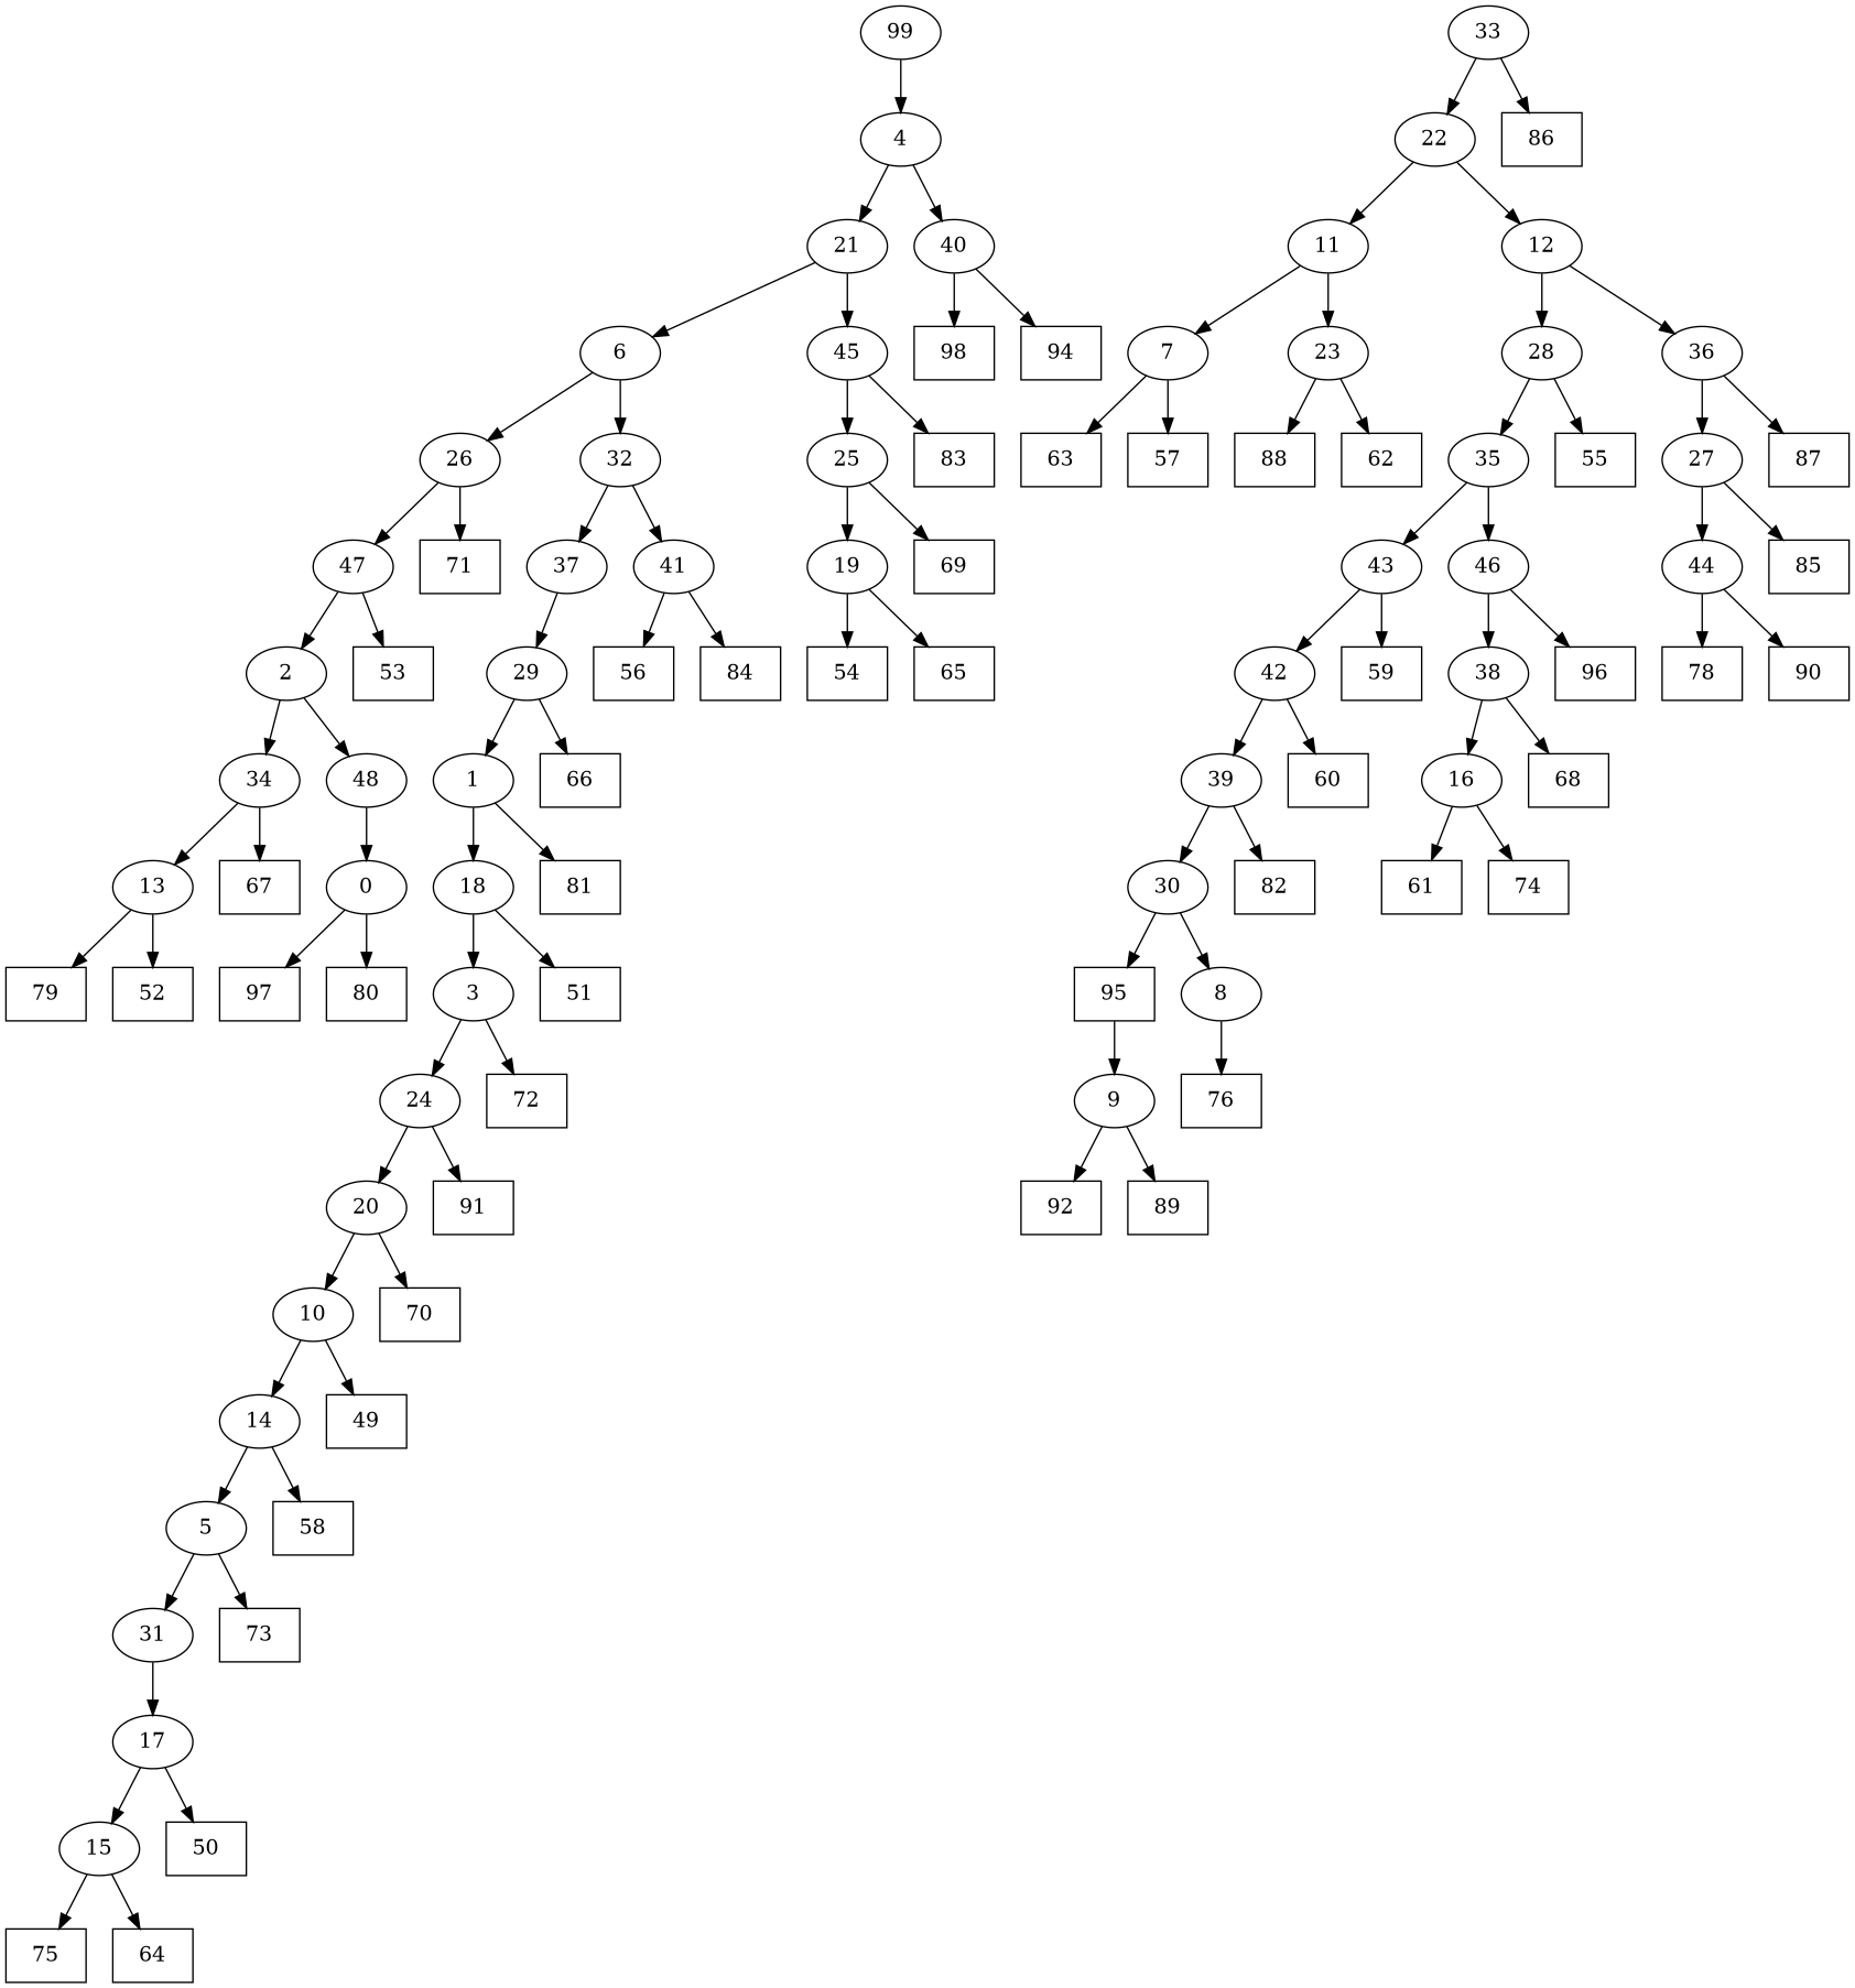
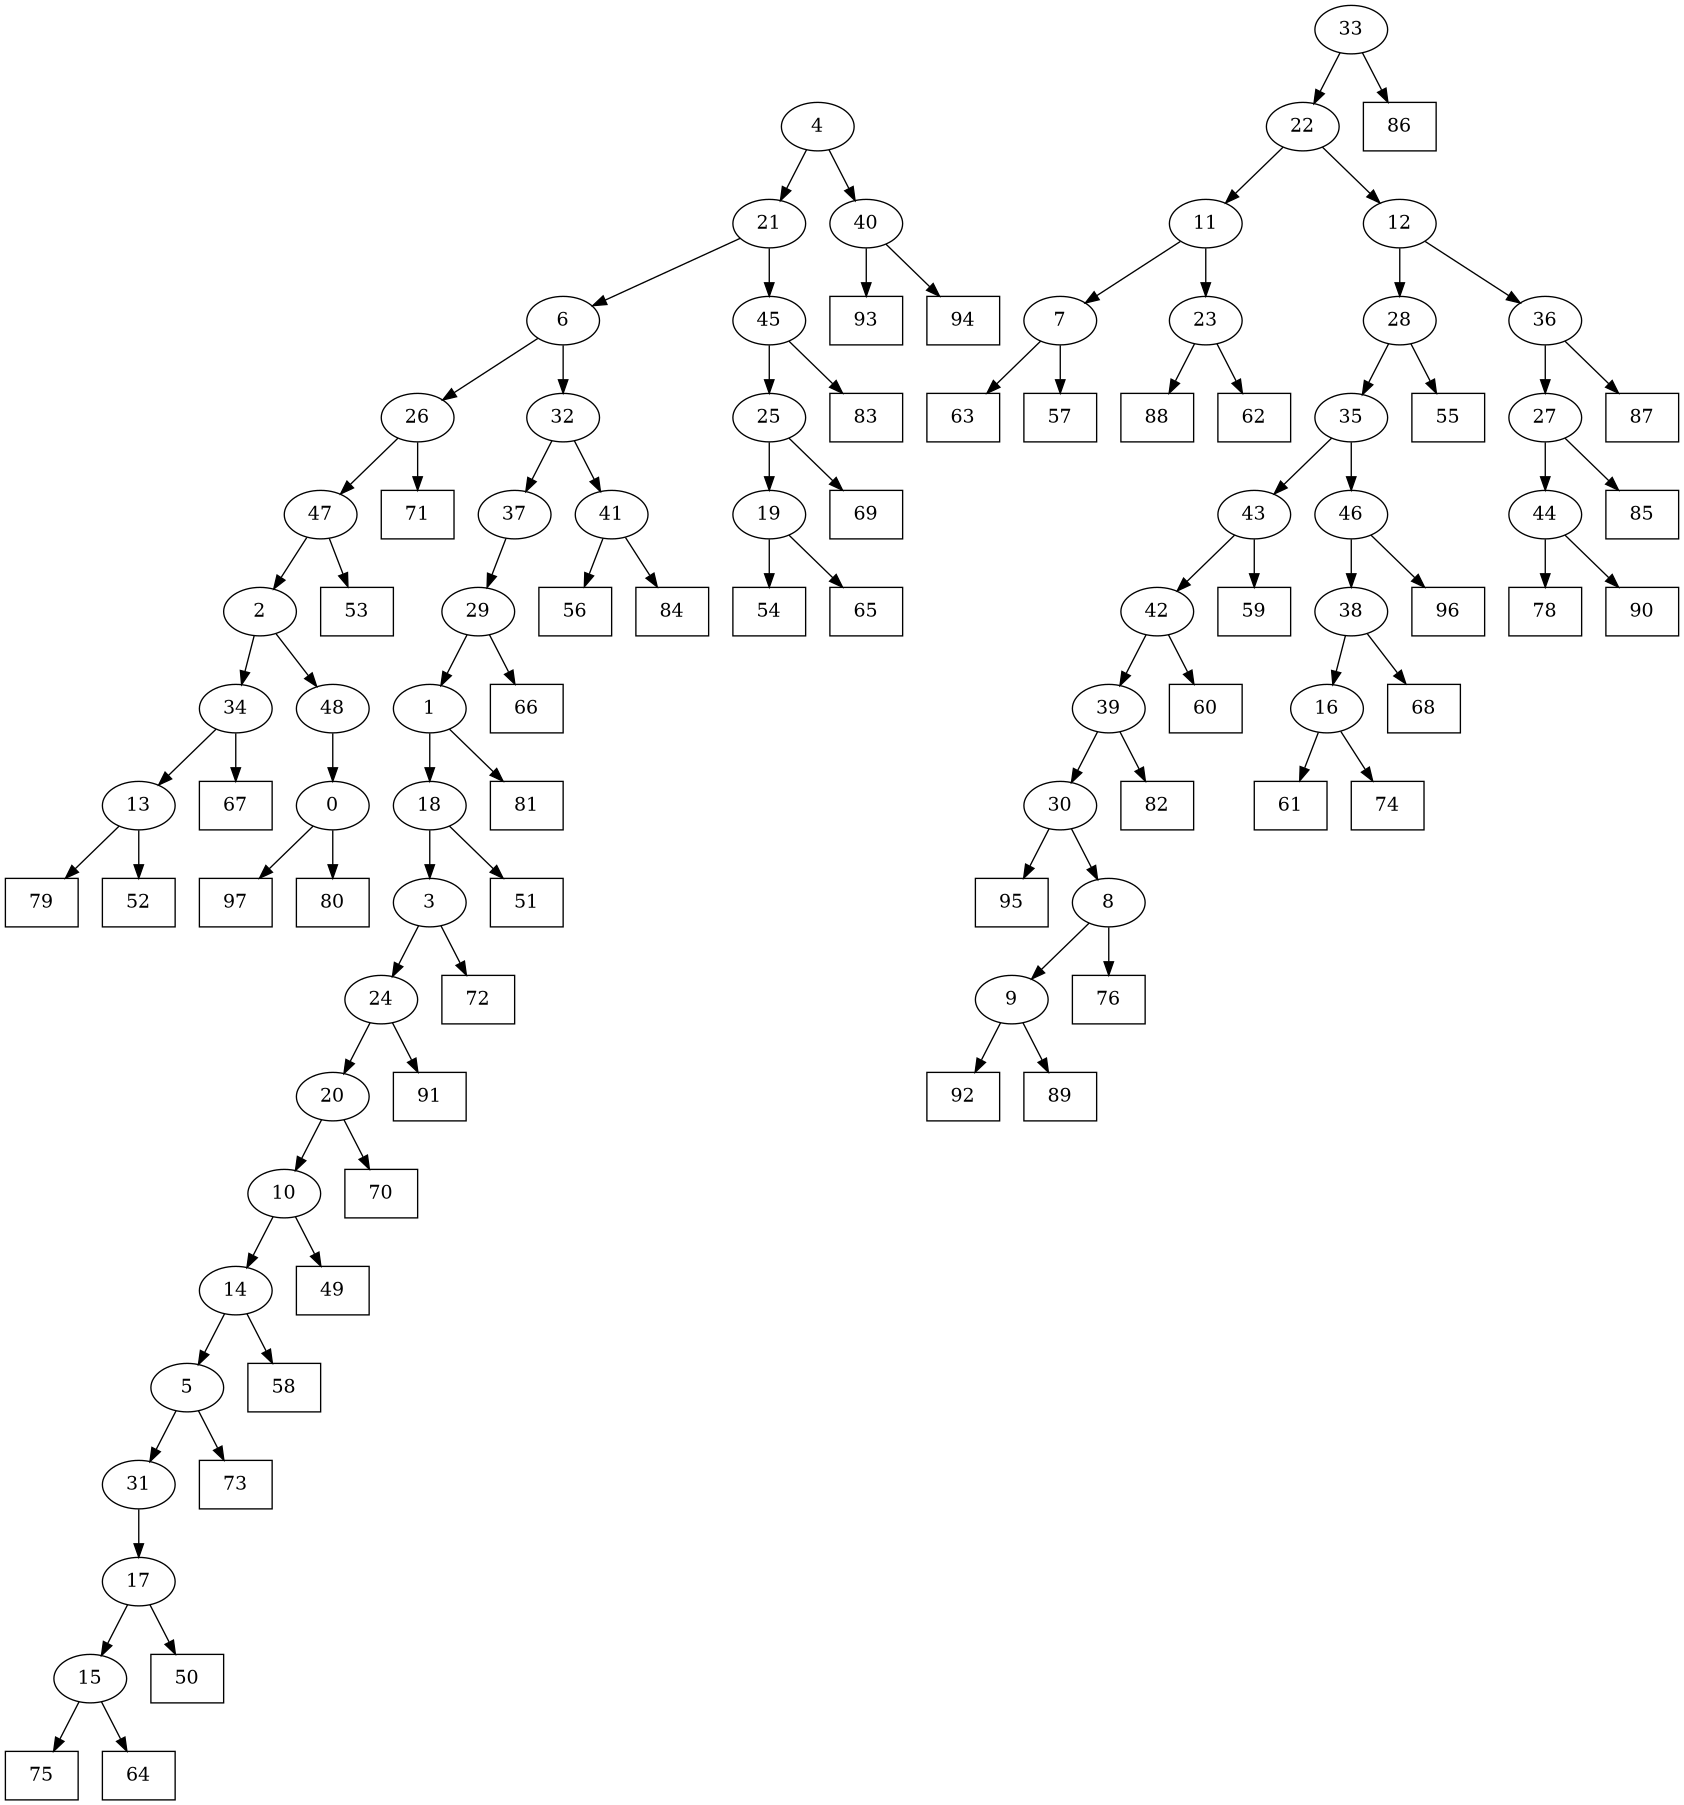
  digraph {
    n1 [label=0]
    n2 [label=97 shape=box]
    n3 [label=80 shape=box]
    n4 [label=1]
    n5 [label=18]
    n6 [label=81 shape=box]
    n7 [label=3]
    n8 [label=51 shape=box]
    n9 [label=2]
    n10 [label=34]
    n11 [label=48]
    n12 [label=13]
    n13 [label=67 shape=box]
    n14 [label=24]
    n15 [label=72 shape=box]
    n16 [label=20]
    n17 [label=91 shape=box]
    n18 [label=4]
    n19 [label=21]
    n20 [label=40]
    n21 [label=6]
    n22 [label=45]
-   n23 [label=98 shape=box]
+   n23 [label=93 shape=box]
    n24 [label=94 shape=box]
    n25 [label=5]
    n26 [label=31]
    n27 [label=73 shape=box]
    n28 [label=17]
    n29 [label=26]
    n30 [label=32]
    n31 [label=47]
    n32 [label=71 shape=box]
    n33 [label=37]
    n34 [label=41]
    n35 [label=7]
    n36 [label=63 shape=box]
    n37 [label=57 shape=box]
    n38 [label=8]
    n39 [label=9]
    n40 [label=76 shape=box]
    n41 [label=92 shape=box]
    n42 [label=89 shape=box]
    n43 [label=10]
    n44 [label=14]
    n45 [label=49 shape=box]
    n46 [label=58 shape=box]
    n47 [label=11]
    n48 [label=23]
    n49 [label=88 shape=box]
    n50 [label=62 shape=box]
    n51 [label=12]
    n52 [label=28]
    n53 [label=36]
    n54 [label=35]
    n55 [label=55 shape=box]
    n56 [label=27]
    n57 [label=87 shape=box]
    n58 [label=79 shape=box]
    n59 [label=52 shape=box]
    n60 [label=15]
    n61 [label=75 shape=box]
    n62 [label=64 shape=box]
    n63 [label=16]
    n64 [label=61 shape=box]
    n65 [label=74 shape=box]
    n66 [label=50 shape=box]
    n67 [label=19]
    n68 [label=54 shape=box]
    n69 [label=65 shape=box]
    n70 [label=70 shape=box]
    n71 [label=25]
    n72 [label=83 shape=box]
    n73 [label=22]
    n74 [label=69 shape=box]
    n75 [label=53 shape=box]
    n76 [label=44]
    n77 [label=85 shape=box]
    n78 [label=78 shape=box]
    n79 [label=90 shape=box]
    n80 [label=43]
    n81 [label=46]
    n82 [label=29]
    n83 [label=66 shape=box]
    n84 [label=30]
    n85 [label=95 shape=box]
    n86 [label=33]
    n87 [label=86 shape=box]
    n88 [label=56 shape=box]
    n89 [label=84 shape=box]
    n90 [label=42]
    n91 [label=59 shape=box]
    n92 [label=38]
    n93 [label=96 shape=box]
    n94 [label=68 shape=box]
    n95 [label=39]
    n96 [label=82 shape=box]
    n97 [label=60 shape=box]
-   n98 [label=99]
    n1 -> n2
    n1 -> n3
    n4 -> n5
    n4 -> n6
    n5 -> n7
    n5 -> n8
    n7 -> n14
    n7 -> n15
    n9 -> n10
    n9 -> n11
    n10 -> n12
    n10 -> n13
    n11 -> n1
    n12 -> n58
    n12 -> n59
    n14 -> n16
    n14 -> n17
    n16 -> n43
    n16 -> n70
    n18 -> n19
    n18 -> n20
    n19 -> n21
    n19 -> n22
    n20 -> n23
    n20 -> n24
    n21 -> n29
    n21 -> n30
    n22 -> n71
    n22 -> n72
    n25 -> n26
    n25 -> n27
    n26 -> n28
    n28 -> n60
    n28 -> n66
    n29 -> n31
    n29 -> n32
    n30 -> n33
    n30 -> n34
    n31 -> n9
    n31 -> n75
    n33 -> n82
    n34 -> n88
    n34 -> n89
    n35 -> n36
    n35 -> n37
-   n85 -> n39
+   n38 -> n39
    n38 -> n40
    n39 -> n41
    n39 -> n42
    n43 -> n44
    n43 -> n45
    n44 -> n25
    n44 -> n46
    n47 -> n35
    n47 -> n48
    n48 -> n49
    n48 -> n50
    n51 -> n52
    n51 -> n53
    n52 -> n54
    n52 -> n55
    n53 -> n56
    n53 -> n57
    n54 -> n80
    n54 -> n81
    n56 -> n76
    n56 -> n77
    n60 -> n61
    n60 -> n62
    n63 -> n64
    n63 -> n65
    n67 -> n68
    n67 -> n69
    n71 -> n67
    n71 -> n74
    n73 -> n47
    n73 -> n51
    n76 -> n78
    n76 -> n79
    n80 -> n90
    n80 -> n91
    n81 -> n92
    n81 -> n93
    n82 -> n4
    n82 -> n83
    n84 -> n38
    n84 -> n85
    n86 -> n73
    n86 -> n87
    n90 -> n95
    n90 -> n97
    n92 -> n63
    n92 -> n94
    n95 -> n84
    n95 -> n96
-   n98 -> n18
  }
